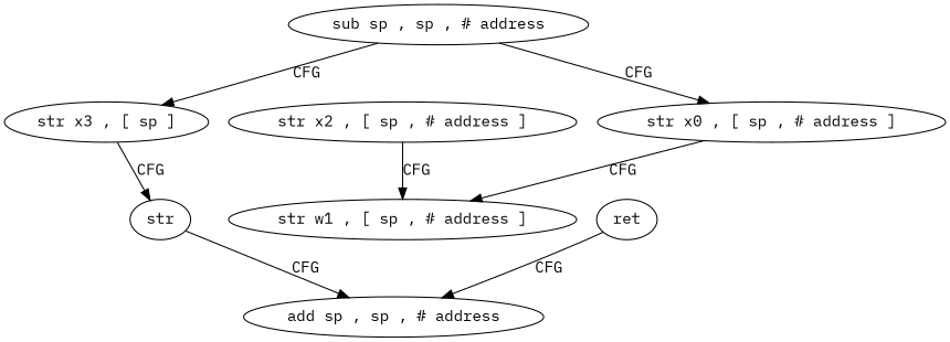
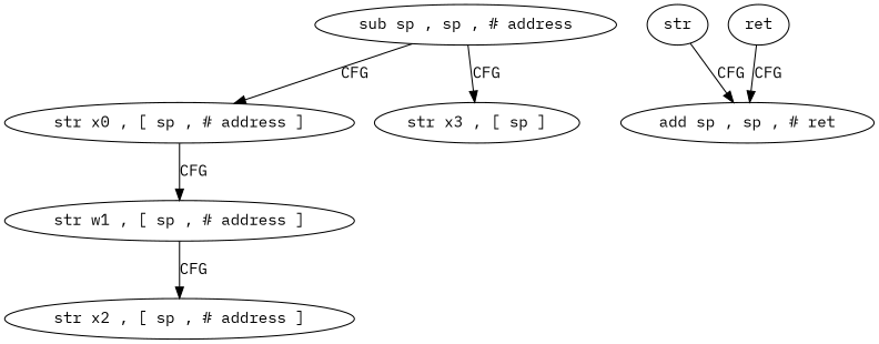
  digraph {
    fontname="IBM Plex Mono"
    node [fontname="IBM Plex Mono"]
    edge [fontname="IBM Plex Mono"]
    n1 [label="sub sp , sp , # address"]
    n2 [label="str x0 , [ sp , # address ]"]
    n3 [label="str x3 , [ sp ]"]
    n4 [label="str w1 , [ sp , # address ]"]
    n5 [label="str x2 , [ sp , # address ]"]
    n6 [label=str]
-   n7 [label="add sp , sp , # address"]
+   n7 [label="add sp , sp , # ret"]
    n8 [label=ret]
    n1 -> n2 [label=CFG]
    n1 -> n3 [label=CFG]
    n2 -> n4 [label=CFG]
-   n3 -> n6 [label=CFG]
-   n5 -> n4 [label=CFG]
+   n4 -> n5 [label=CFG]
    n6 -> n7 [label=CFG]
    n8 -> n7 [label=CFG]
  }
